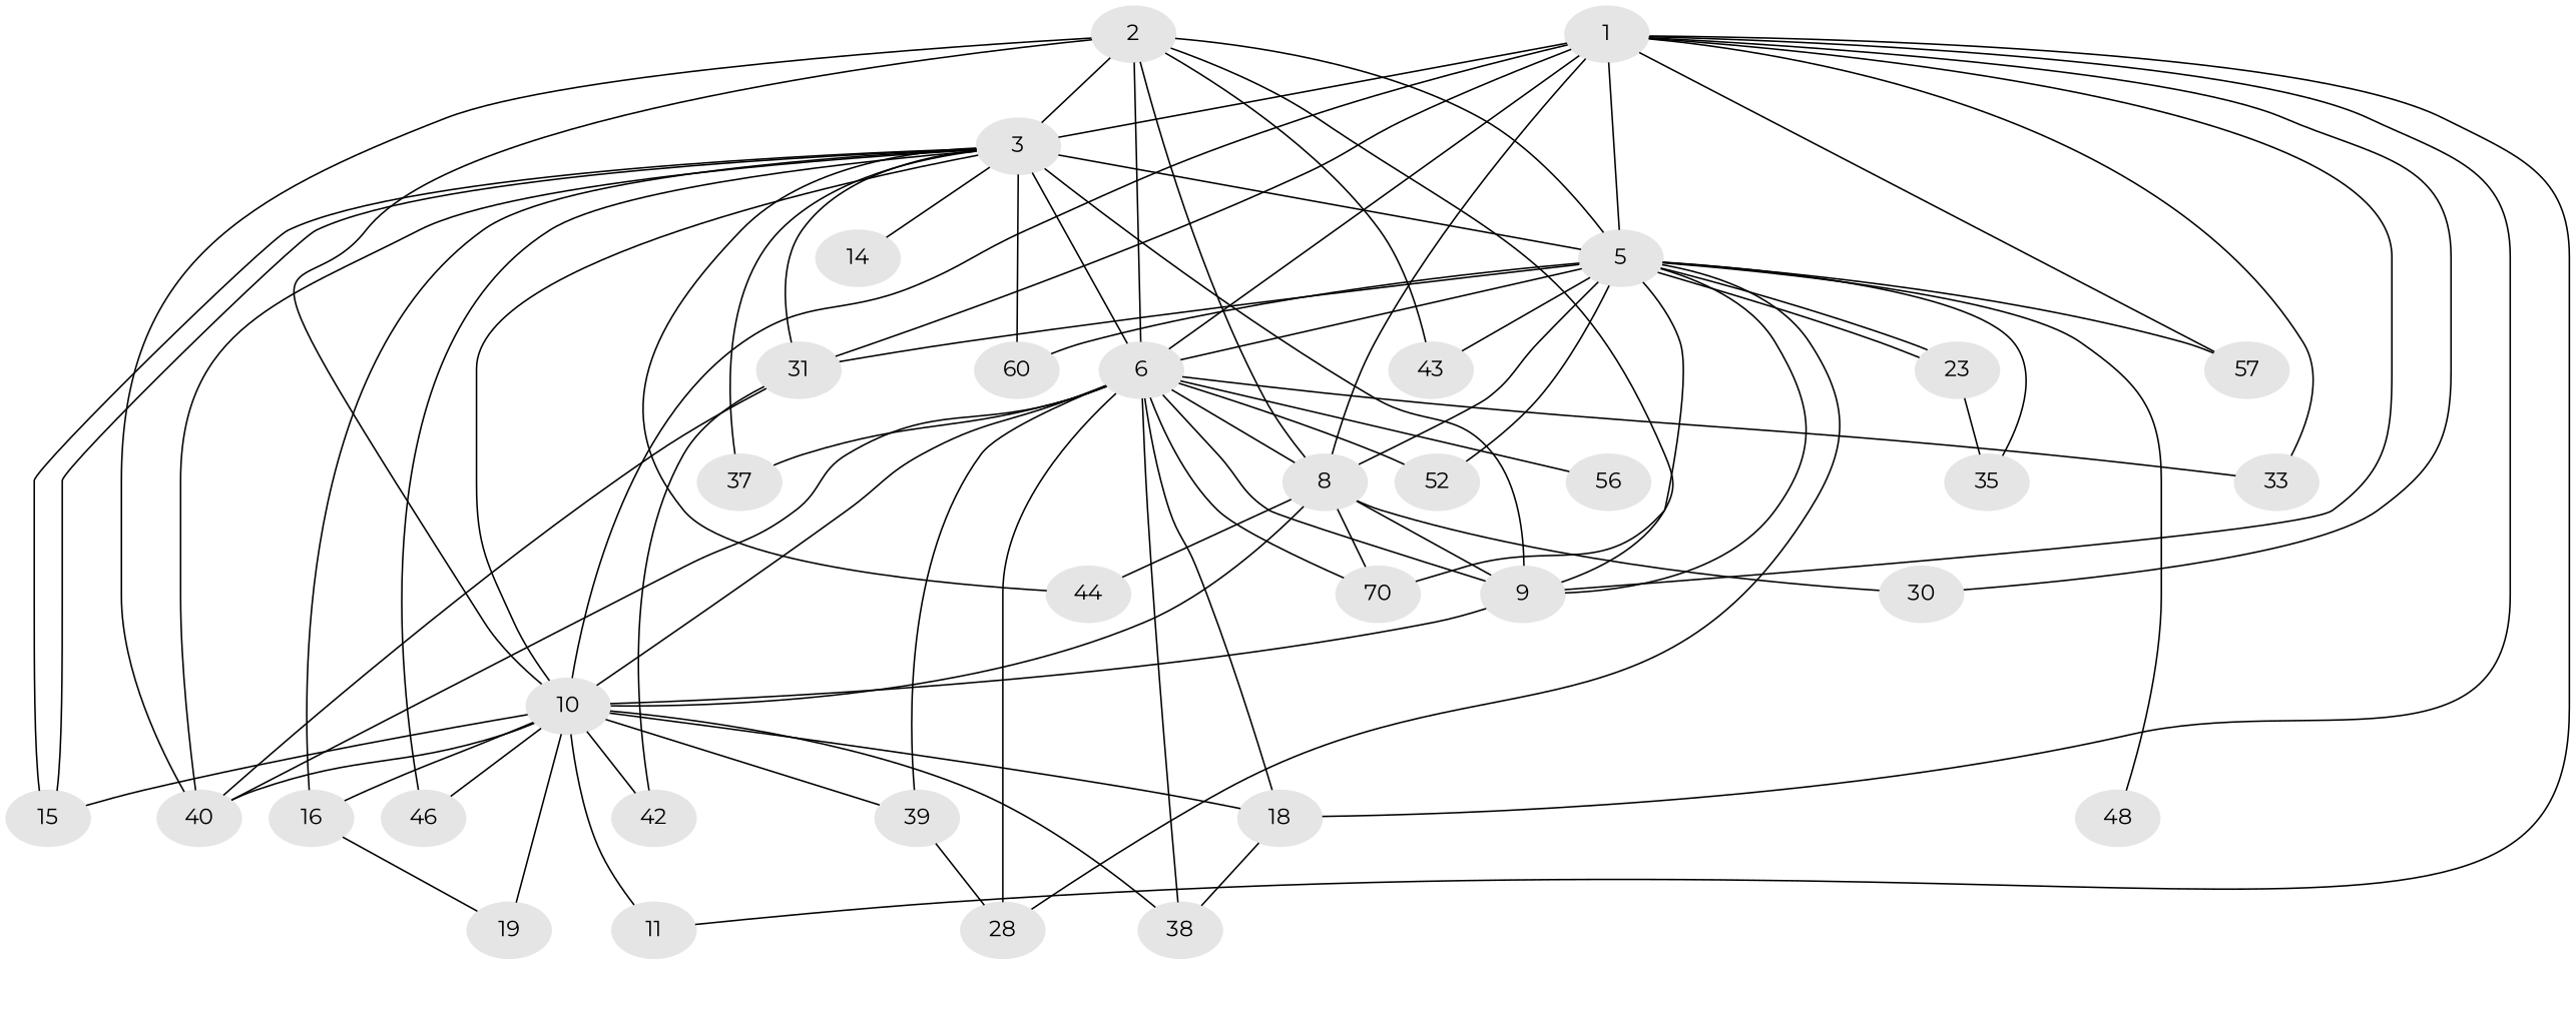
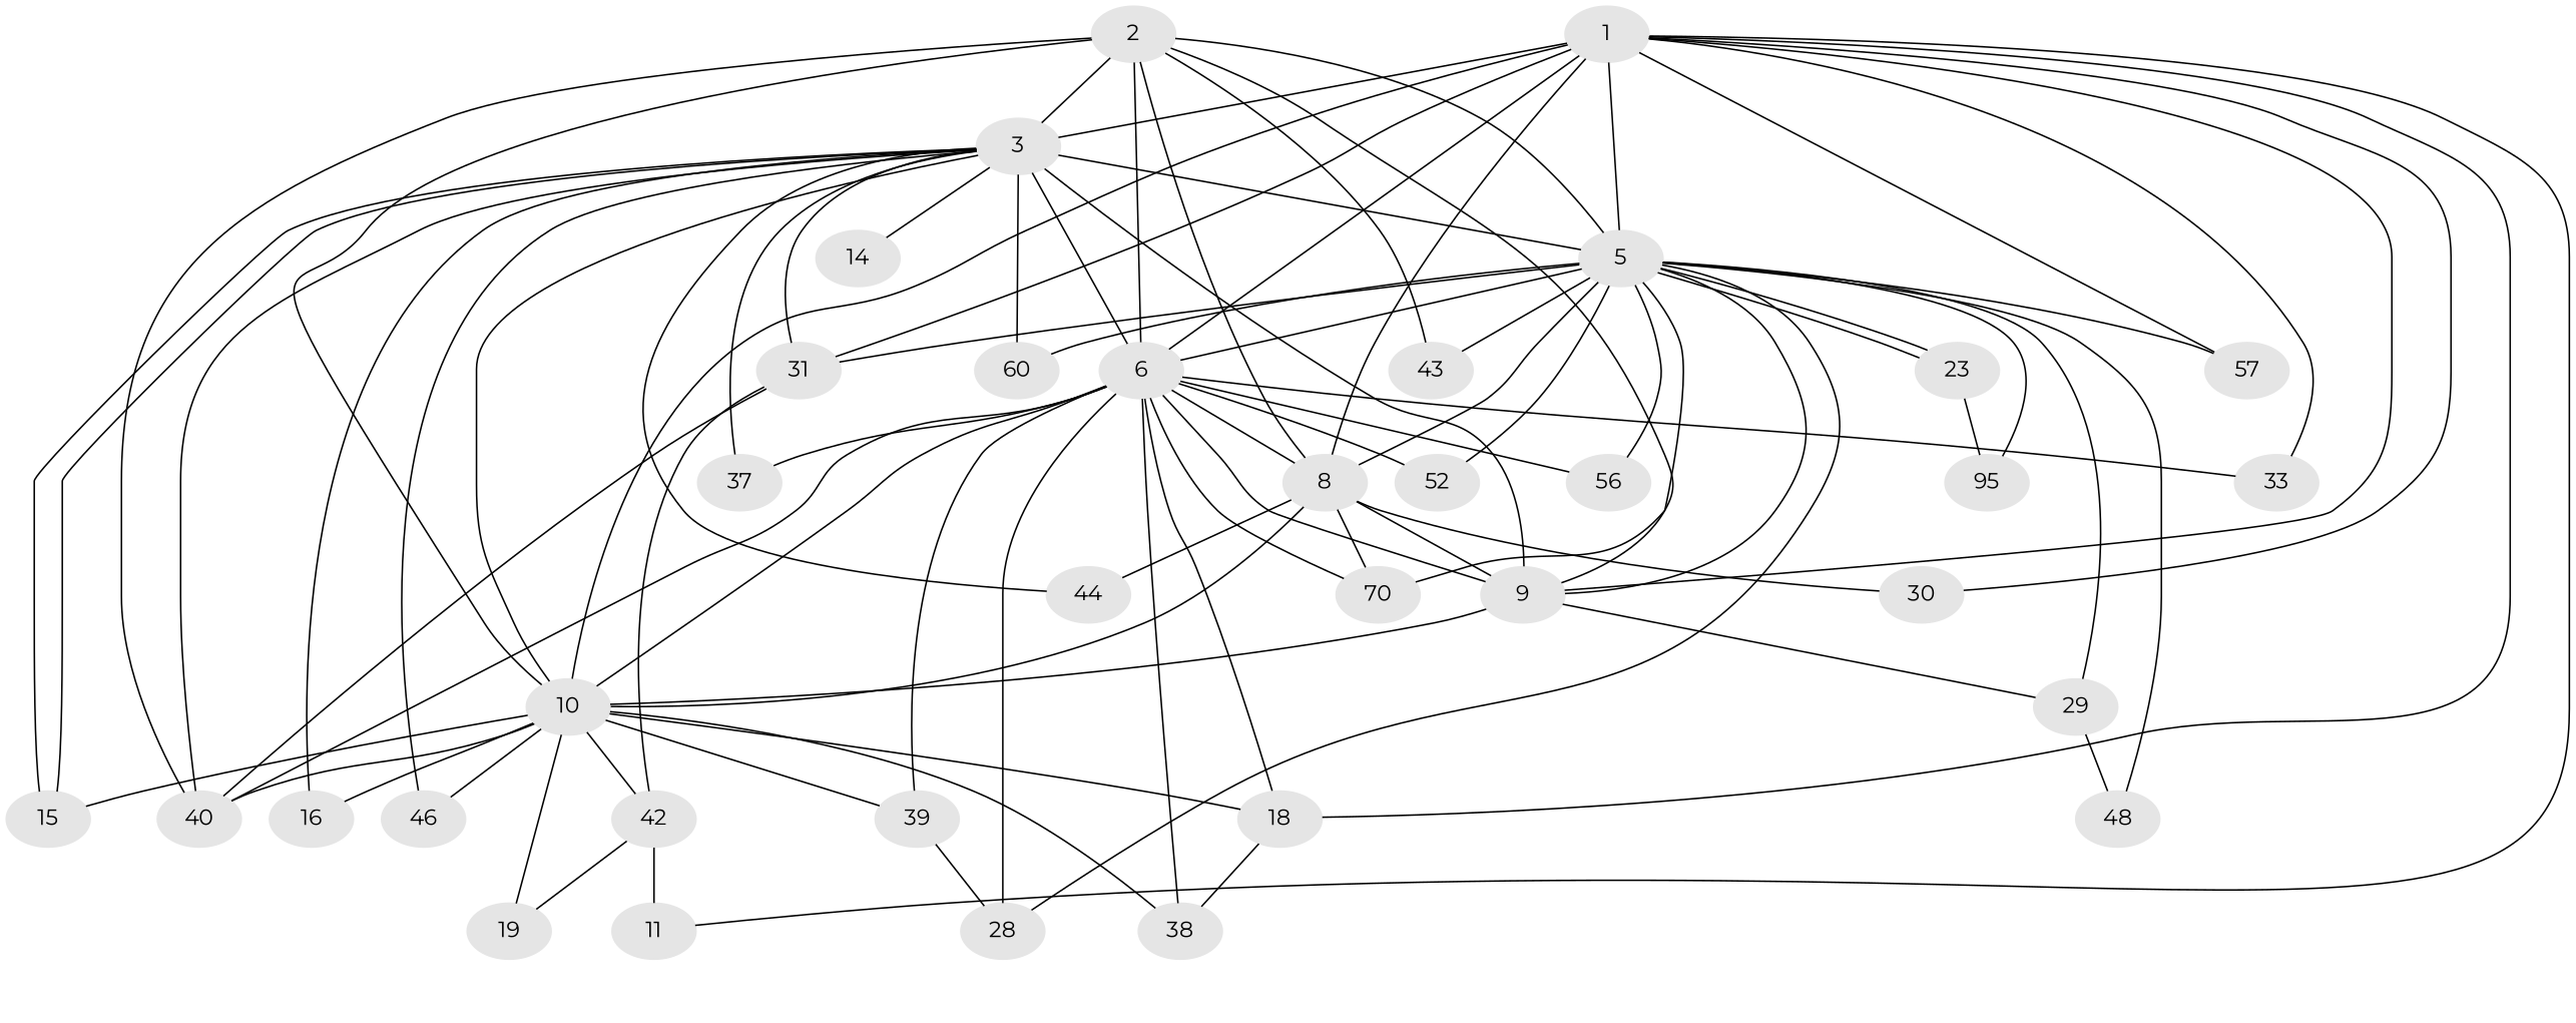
  graph {
    fontname=Montserrat
    node [color=gray90 fontname=Montserrat style=filled]
    edge [fontname=Montserrat]
    2 [super="+69+41+26+44"]
    3 [super="+21+54+13+4+59"]
    5 [super="+7"]
    6 [super="+47+25+45+32+36+34+63+68"]
    8
    9
    10 [super="+51+17+12"]
    40 [super="+55"]
    43
    1
    11
    18 [super="+27"]
    30
    31
    n15 [label=33]
    n16 [label=57]
    14
    15
    16 [super="+49"]
    n20 [label=44]
    37
    46
    60
    23
    28
-   35
+   29
+   35 [label=95]
    48
    52 [super="+65"]
    56
    70 [super="+72"]
    38 [super="+64"]
    39
    19
    42
    2 -- 3 [weight=2]
    2 -- 5 [weight=2]
    2 -- 6
    2 -- 8 [weight=2]
    2 -- 9
    2 -- 10 [weight=2]
    2 -- 40
    2 -- 43
    3 -- 5 [weight=7]
    3 -- 6 [weight=4]
    3 -- 9 [weight=2]
    3 -- 10 [weight=3]
    3 -- 40
    3 -- 31
    3 -- 14 [weight=2]
    3 -- 15
    3 -- 15
    3 -- 16 [weight=2]
    3 -- n20
    3 -- 37 [weight=2]
    3 -- 46
    3 -- 60
    5 -- 6 [weight=4]
    5 -- 8 [weight=2]
    5 -- 9 [weight=3]
    5 -- 43
    5 -- 31
    5 -- n16
    5 -- 60
    5 -- 23
    5 -- 23
    5 -- 28
+   5 -- 29
    5 -- 35
    5 -- 48
    5 -- 52 [weight=2]
+   5 -- 56
    5 -- 70
    6 -- 8 [weight=2]
    6 -- 9 [weight=2]
    6 -- 10
    6 -- 40
    6 -- 18
    6 -- n15
    6 -- 37
    6 -- 28
    6 -- 52
    6 -- 56
    6 -- 70
    6 -- 38
    6 -- 39
    8 -- 9
    8 -- 10
    8 -- 30
    8 -- n20
    8 -- 70
    9 -- 10 [weight=2]
+   9 -- 29
    10 -- 40
-   10 -- 11
+   42 -- 11
    10 -- 18
    10 -- 15
    10 -- 16
    10 -- 46
    10 -- 38
    10 -- 39
    10 -- 19
    10 -- 42
    1 -- 3 [weight=3]
    1 -- 5 [weight=2]
    1 -- 6 [weight=2]
    1 -- 8
    1 -- 9
    1 -- 10
    1 -- 11
    1 -- 18
    1 -- 30
    1 -- 31
    1 -- n15
    1 -- n16
    18 -- 38
    31 -- 40
    31 -- 42
-   16 -- 19
+   42 -- 19
    23 -- 35
+   29 -- 48
    39 -- 28
  }
